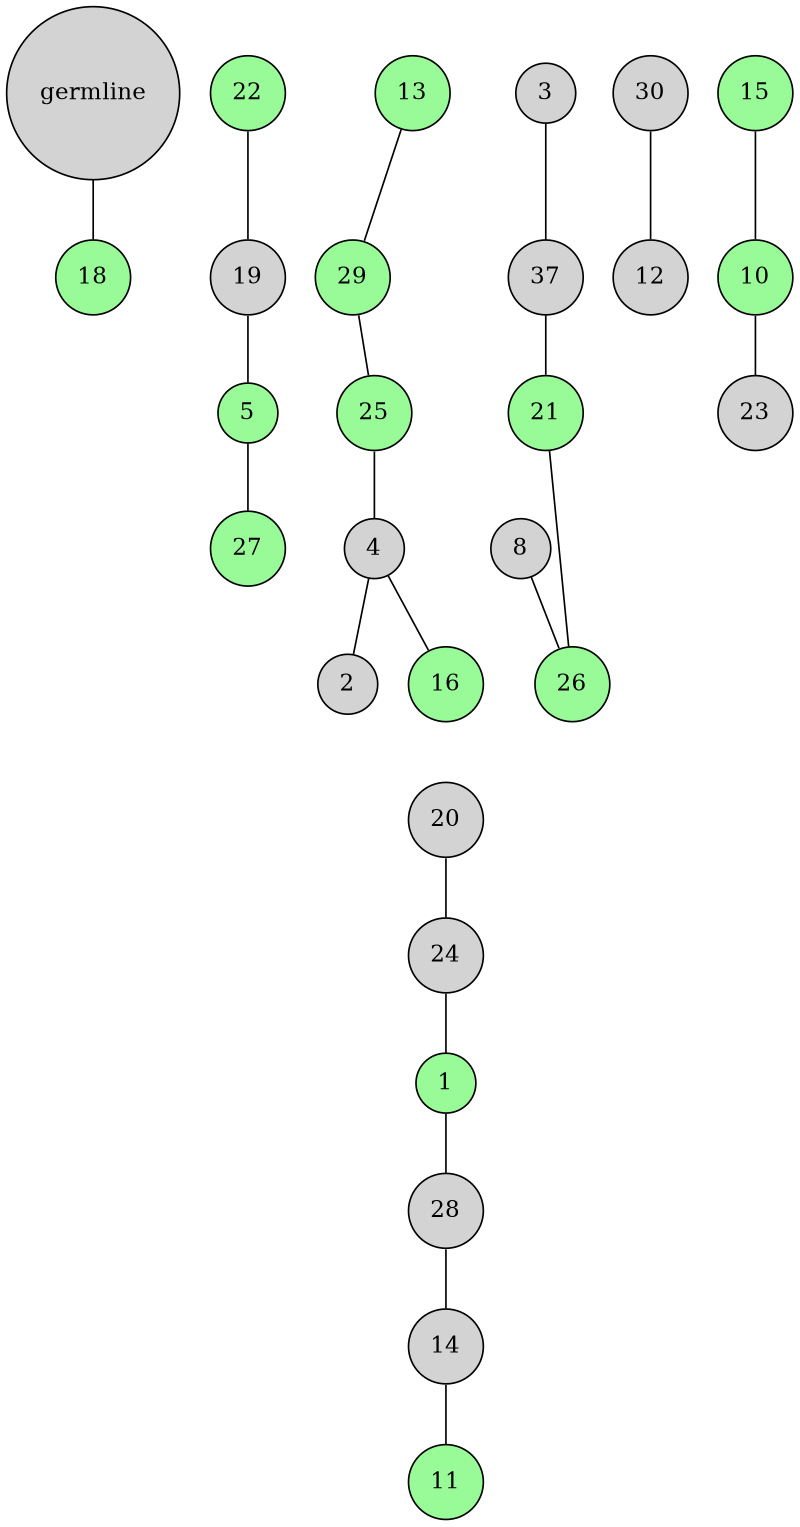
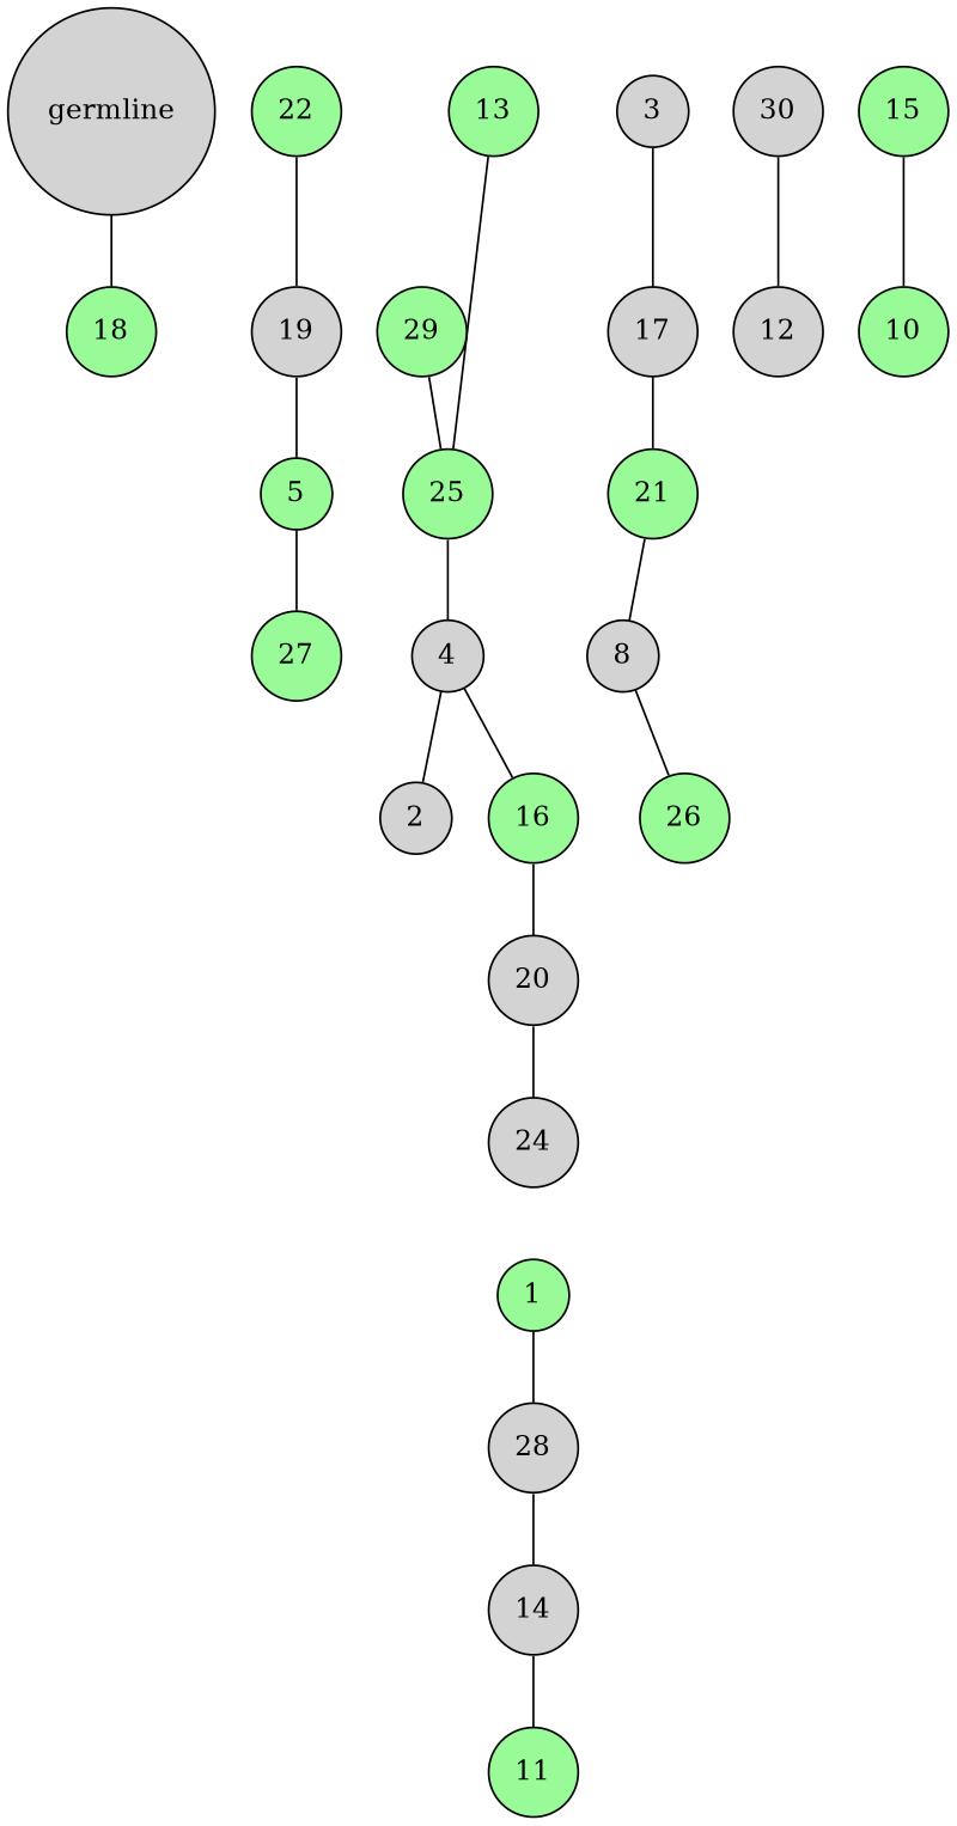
  graph {
    rankdir=UD
    splines=line
    node [fillcolor=lightgrey shape=circle style=filled]
    n1 [label=germline]
    n2 [fillcolor=palegreen label=18]
    n3 [fillcolor=palegreen label=22]
    n4 [label=19]
    n5 [fillcolor=palegreen label=13]
    n6 [fillcolor=palegreen label=29]
    n7 [fillcolor=palegreen label=5]
    n8 [label=3]
-   n9 [label=37]
+   n9 [label=17]
    n10 [fillcolor=palegreen label=27]
    n11 [fillcolor=palegreen label=21]
    n12 [label=8]
    n13 [fillcolor=palegreen label=26]
    n14 [label=30]
    n15 [label=12]
    n16 [fillcolor=palegreen label=25]
    n17 [label=4]
    n18 [label=2]
    n19 [fillcolor=palegreen label=16]
    n20 [label=20]
    n21 [label=24]
    n22 [fillcolor=palegreen label=1]
    n23 [label=28]
    n24 [label=14]
    n25 [fillcolor=palegreen label=11]
    n26 [fillcolor=palegreen label=15]
    n27 [fillcolor=palegreen label=10]
-   n28 [label=23]
    n1 -- n2
    n3 -- n4
    n4 -- n7
-   n5 -- n6
+   n5 -- n16
    n6 -- n16
    n7 -- n10
    n8 -- n9
    n9 -- n11
-   n11 -- n13
+   n11 -- n12
    n12 -- n13
    n14 -- n15
    n16 -- n17
    n17 -- n18
    n17 -- n19
+   n19 -- n20
    n20 -- n21
-   n21 -- n22
    n22 -- n23
    n23 -- n24
    n24 -- n25
    n26 -- n27
-   n27 -- n28
  }
